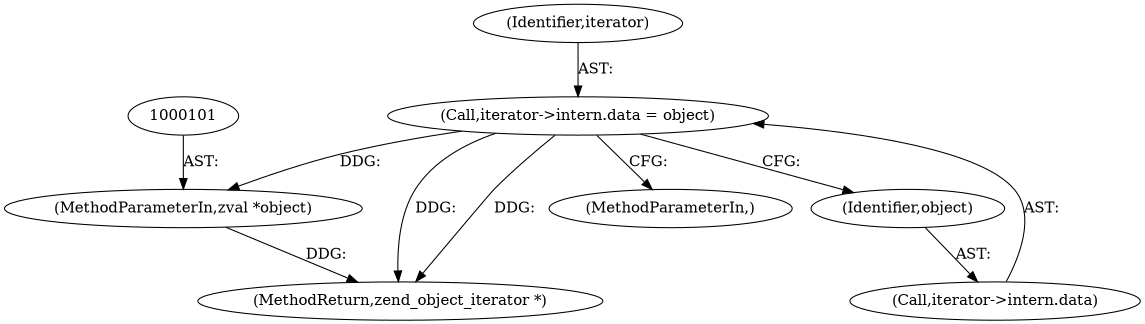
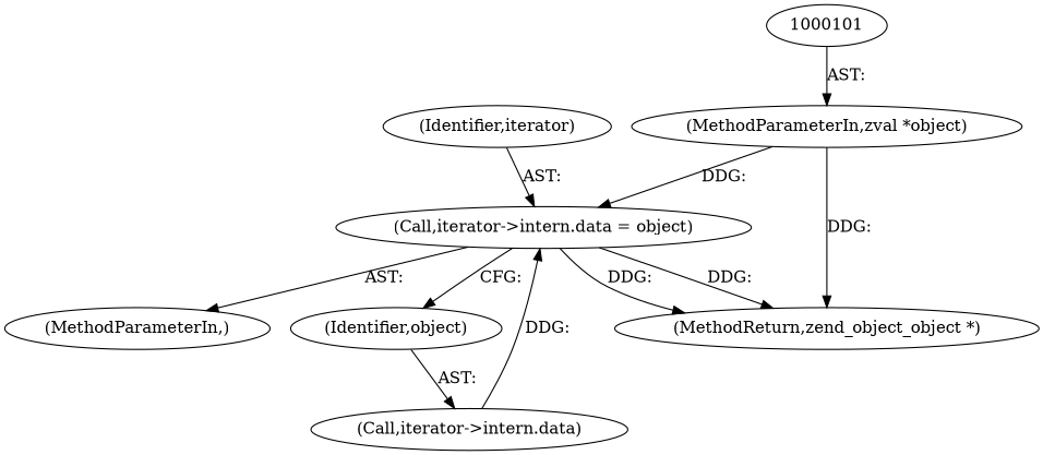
  digraph {
    n1 [label="(MethodParameterIn,zval *object)"]
    n2 [label="(Call,iterator->intern.data = object)"]
-   n3 [label="(MethodReturn,zend_object_iterator *)"]
+   n3 [label="(MethodReturn,zend_object_object *)"]
    n4 [label="(MethodParameterIn,)"]
    n5 [label="(Identifier,object)"]
    1000101
    n7 [label="(Call,iterator->intern.data)"]
    n8 [label="(Identifier,iterator)"]
-   n2 -> n1 [label="DDG: "]
+   n1 -> n2 [label="DDG: "]
    n1 -> n3 [label="DDG: "]
    n2 -> n3 [label="DDG: "]
    n2 -> n3 [label="DDG: "]
-   n2 -> n4 [label="CFG: "]
+   n2 -> n4 [label="AST: "]
    n2 -> n5 [label="CFG: "]
    n5 -> n7 [label="AST: "]
    1000101 -> n1 [label="AST: "]
-   n7 -> n2 [label="AST: "]
+   n7 -> n2 [label="DDG: "]
    n8 -> n2 [label="AST: "]
  }
